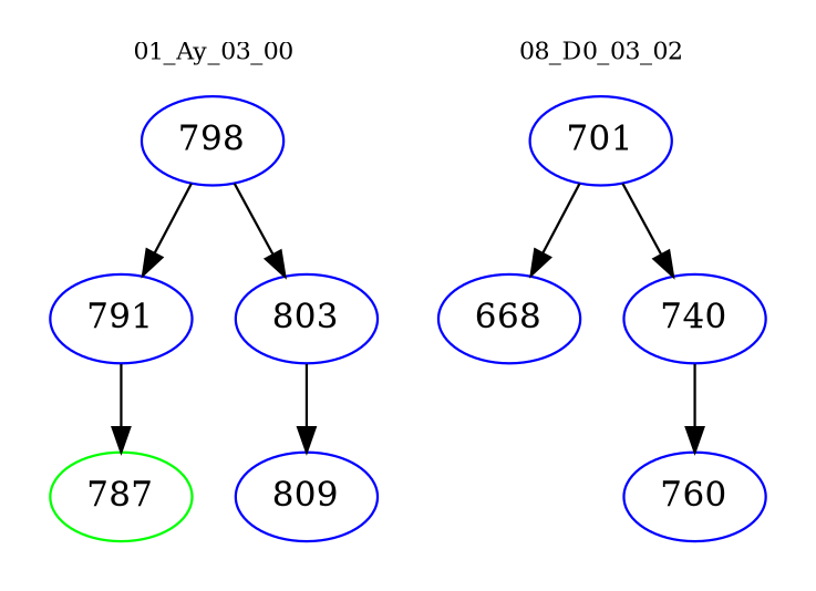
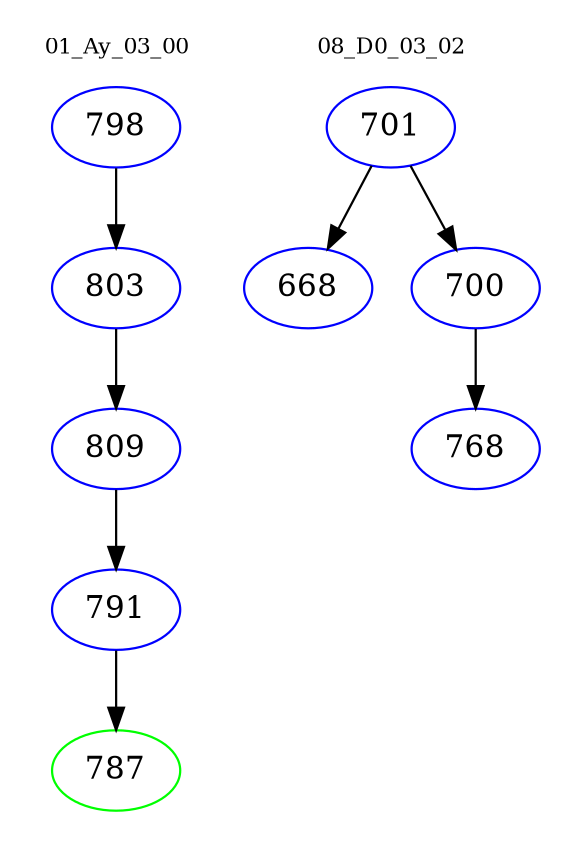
  digraph {
    node [color=blue]
    edge [color=black]
    n1 [label=798]
    n2 [label=791]
    n3 [label=803]
    n4 [color=green label=787]
    n5 [label=809]
    n6 [label=701]
    n7 [label=668]
-   n8 [label=740]
-   n9 [label=760]
+   n8 [label=700]
+   n9 [label=768]
    subgraph cluster_1 {
      color=white
      fontsize=10
      label="01_Ay_03_00"
      n1
      n2
      n3
      n4
      n5
    }
    subgraph cluster_2 {
      color=white
      fontsize=10
      label="08_D0_03_02"
      n6
      n7
      n8
      n9
    }
-   n1 -> n2
+   n5 -> n2
    n1 -> n3
    n2 -> n4
    n3 -> n5
    n6 -> n7
    n6 -> n8
    n8 -> n9
  }
